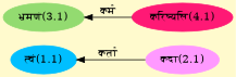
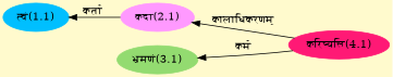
  digraph {
    bgcolor=lemonchiffon1
    compound=true
    rankdir=LR
    node [style=filled]
    edge [dir=back]
    n1 [color="#00BFFF" label="त्वं(1.1)"]
    n2 [color="#FF99FF" label="कदा(2.1)"]
    n3 [color="#FF1975" label="करिष्यसि(4.1)"]
    n4 [color="#93DB70" label="भ्रमणं(3.1)"]
    n1 -> n2 [label="कर्ता"]
+   n2 -> n3 [label="कालाधिकरणम्"]
    n4 -> n3 [label="कर्म"]
  }
